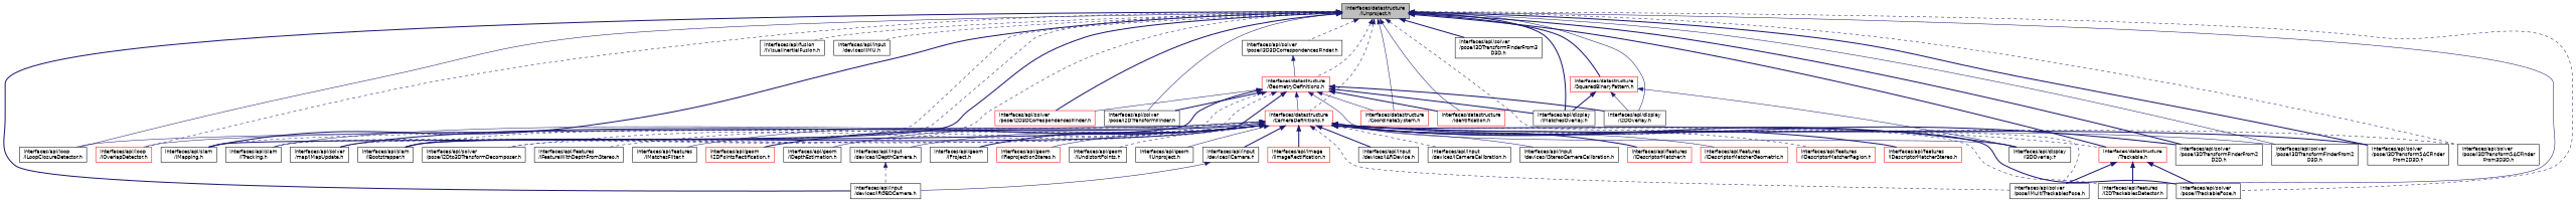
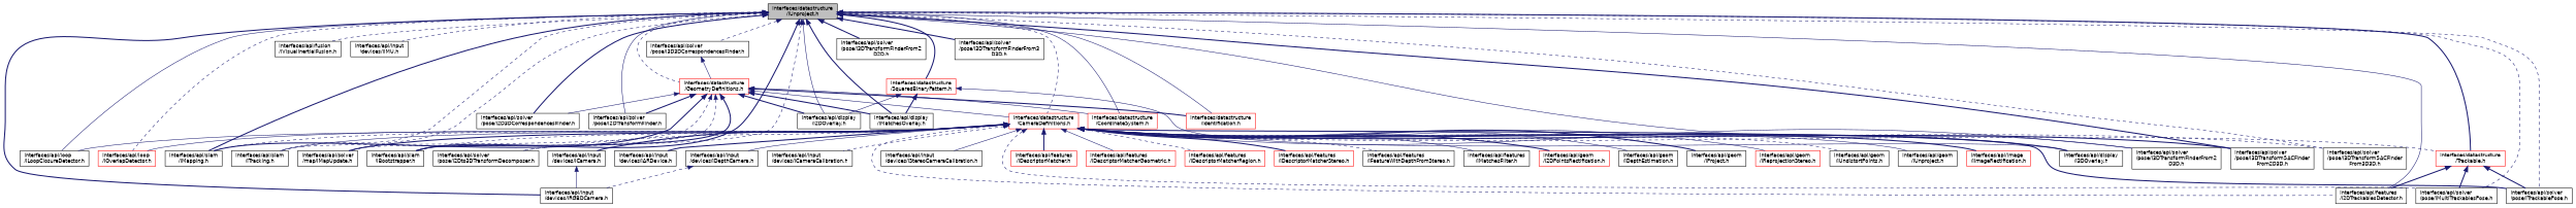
  digraph {
    node [color=black fillcolor=white fontname=Helvetica fontsize=10 shape=record style=filled]
    edge [color=midnightblue dir=back fontname=Helvetica fontsize=10 labelfontname=Helvetica labelfontsize=10 style=bold]
    n1 [fillcolor=grey75 fontcolor=black height=0.2 label="interfaces/datastructure\l/IUnproject.h" width=0.4]
    n2 [height=0.2 label="interfaces/api/display\l/I2DOverlay.h" width=0.4]
    n3 [height=0.2 label="interfaces/api/display\l/IMatchesOverlay.h" width=0.4]
    n4 [height=0.2 label="interfaces/api/features\l/I2DTrackablesDetector.h" width=0.4]
    n5 [height=0.2 label="interfaces/api/fusion\l/IVisualInertialFusion.h" width=0.4]
    n6 [height=0.2 label="interfaces/api/input\l/devices/IIMU.h" width=0.4]
    n7 [height=0.2 label="interfaces/api/input\l/devices/IRGBDCamera.h" width=0.4]
    n8 [height=0.2 label="interfaces/api/loop\l/ILoopClosureDetector.h" width=0.4]
    n9 [color=red height=0.2 label="interfaces/api/loop\l/IOverlapDetector.h" width=0.4]
    n10 [height=0.2 label="interfaces/api/slam\l/IBootstrapper.h" width=0.4]
    n11 [height=0.2 label="interfaces/api/slam\l/IMapping.h" width=0.4]
    n12 [height=0.2 label="interfaces/api/slam\l/ITracking.h" width=0.4]
    n13 [height=0.2 label="interfaces/api/solver\l/map/IMapUpdate.h" width=0.4]
-   n14 [color=red height=0.2 label="interfaces/api/solver\l/pose/I2D3DCorrespondencesFinder.h" width=0.4]
+   n14 [height=0.2 label="interfaces/api/solver\l/pose/I2D3DCorrespondencesFinder.h" width=0.4]
    n15 [height=0.2 label="interfaces/api/solver\l/pose/I2DTransformFinder.h" width=0.4]
    n16 [height=0.2 label="interfaces/api/solver\l/pose/I2Dto3DTransformDecomposer.h" width=0.4]
    n17 [height=0.2 label="interfaces/api/solver\l/pose/I3D3DCorrespondencesFinder.h" width=0.4]
    n18 [height=0.2 label="interfaces/api/solver\l/pose/I3DTransformFinderFrom2\lD2D.h" width=0.4]
    n19 [height=0.2 label="interfaces/api/solver\l/pose/I3DTransformFinderFrom2\lD3D.h" width=0.4]
    n20 [height=0.2 label="interfaces/api/solver\l/pose/I3DTransformFinderFrom3\lD3D.h" width=0.4]
    n21 [height=0.2 label="interfaces/api/solver\l/pose/I3DTransformSACFinder\lFrom2D3D.h" width=0.4]
    n22 [height=0.2 label="interfaces/api/solver\l/pose/I3DTransformSACFinder\lFrom3D3D.h" width=0.4]
    n23 [height=0.2 label="interfaces/api/solver\l/pose/IMultiTrackablesPose.h" width=0.4]
    n24 [height=0.2 label="interfaces/api/solver\l/pose/ITrackablePose.h" width=0.4]
    n25 [color=red height=0.2 label="interfaces/datastructure\l/CameraDefinitions.h" width=0.4]
    n26 [color=red height=0.2 label="interfaces/datastructure\l/Trackable.h" width=0.4]
    n27 [color=red height=0.2 label="interfaces/datastructure\l/CoordinateSystem.h" width=0.4]
    n28 [color=red height=0.2 label="interfaces/datastructure\l/GeometryDefinitions.h" width=0.4]
    n29 [color=red height=0.2 label="interfaces/datastructure\l/Identification.h" width=0.4]
    n30 [color=red height=0.2 label="interfaces/datastructure\l/SquaredBinaryPattern.h" width=0.4]
    n31 [height=0.2 label="interfaces/api/display\l/I3DOverlay.h" width=0.4]
    n32 [color=red height=0.2 label="interfaces/api/features\l/IDescriptorMatcher.h" width=0.4]
    n33 [color=red height=0.2 label="interfaces/api/features\l/IDescriptorMatcherGeometric.h" width=0.4]
    n34 [color=red height=0.2 label="interfaces/api/features\l/IDescriptorMatcherRegion.h" width=0.4]
    n35 [color=red height=0.2 label="interfaces/api/features\l/IDescriptorMatcherStereo.h" width=0.4]
    n36 [height=0.2 label="interfaces/api/features\l/IFeatureWithDepthFromStereo.h" width=0.4]
    n37 [height=0.2 label="interfaces/api/features\l/IMatchesFilter.h" width=0.4]
    n38 [color=red height=0.2 label="interfaces/api/geom\l/I2DPointsRectification.h" width=0.4]
    n39 [height=0.2 label="interfaces/api/geom\l/IDepthEstimation.h" width=0.4]
    n40 [height=0.2 label="interfaces/api/geom\l/IProject.h" width=0.4]
    n41 [color=red height=0.2 label="interfaces/api/geom\l/IReprojectionStereo.h" width=0.4]
    n42 [height=0.2 label="interfaces/api/geom\l/IUndistortPoints.h" width=0.4]
    n43 [height=0.2 label="interfaces/api/geom\l/IUnproject.h" width=0.4]
    n44 [color=red height=0.2 label="interfaces/api/image\l/IImageRectification.h" width=0.4]
    n45 [height=0.2 label="interfaces/api/input\l/devices/IARDevice.h" width=0.4]
    n46 [height=0.2 label="interfaces/api/input\l/devices/ICamera.h" width=0.4]
    n47 [height=0.2 label="interfaces/api/input\l/devices/ICameraCalibration.h" width=0.4]
    n48 [height=0.2 label="interfaces/api/input\l/devices/IDepthCamera.h" width=0.4]
    n49 [height=0.2 label="interfaces/api/input\l/devices/IStereoCameraCalibration.h" width=0.4]
    n1 -> n2 [style=solid]
    n1 -> n3
    n1 -> n4 [style=solid]
    n1 -> n5 [style=dashed]
    n1 -> n6 [style=dashed]
    n1 -> n7
    n1 -> n8 [style=solid]
    n1 -> n9 [style=dashed]
    n1 -> n10
    n1 -> n11
    n1 -> n12 [style=dashed]
    n1 -> n13 [style=dashed]
    n1 -> n14
    n1 -> n15 [style=solid]
    n1 -> n16 [style=dashed]
    n1 -> n17 [style=dashed]
    n1 -> n18
    n1 -> n19 [style=solid]
    n1 -> n20
    n1 -> n21
    n1 -> n22 [style=dashed]
    n1 -> n23 [style=dashed]
    n1 -> n24 [style=dashed]
    n1 -> n25 [style=dashed]
    n1 -> n26
    n1 -> n27 [style=solid]
    n1 -> n28 [style=dashed]
    n1 -> n29 [style=solid]
    n1 -> n30
    n17 -> n28 [style=solid]
    n25 -> n4 [style=dashed]
    n25 -> n8 [style=solid]
    n25 -> n9 [style=solid]
    n25 -> n10 [style=dashed]
    n25 -> n11 [style=dashed]
    n25 -> n12 [style=solid]
    n25 -> n13
    n25 -> n16 [style=dashed]
-   n25 -> n18
    n25 -> n19 [style=solid]
    n25 -> n21
    n25 -> n22 [style=dashed]
    n25 -> n23 [style=dashed]
    n25 -> n24
    n25 -> n26 [style=dashed]
    n25 -> n31
    n25 -> n32
    n25 -> n33 [style=solid]
    n25 -> n34 [style=dashed]
    n25 -> n35
    n25 -> n36 [style=dashed]
    n25 -> n37 [style=solid]
    n25 -> n38
    n25 -> n39 [style=solid]
    n25 -> n40
    n25 -> n41 [style=solid]
    n25 -> n42 [style=dashed]
    n25 -> n43 [style=solid]
    n25 -> n44
    n25 -> n45
    n25 -> n46
    n25 -> n47 [style=dashed]
    n25 -> n48 [style=solid]
    n25 -> n49 [style=solid]
    n26 -> n4
    n26 -> n23
    n26 -> n24
    n28 -> n2
    n28 -> n3
    n28 -> n10
    n28 -> n11
    n28 -> n12 [style=dashed]
    n28 -> n13 [style=dashed]
    n28 -> n14 [style=solid]
    n28 -> n15
    n28 -> n25 [style=solid]
    n28 -> n27 [style=solid]
    n28 -> n29
-   n28 -> n31 [style=solid]
    n30 -> n2 [style=solid]
    n30 -> n3
    n30 -> n31 [style=solid]
    n46 -> n7 [style=solid]
    n48 -> n7 [style=dashed]
  }
